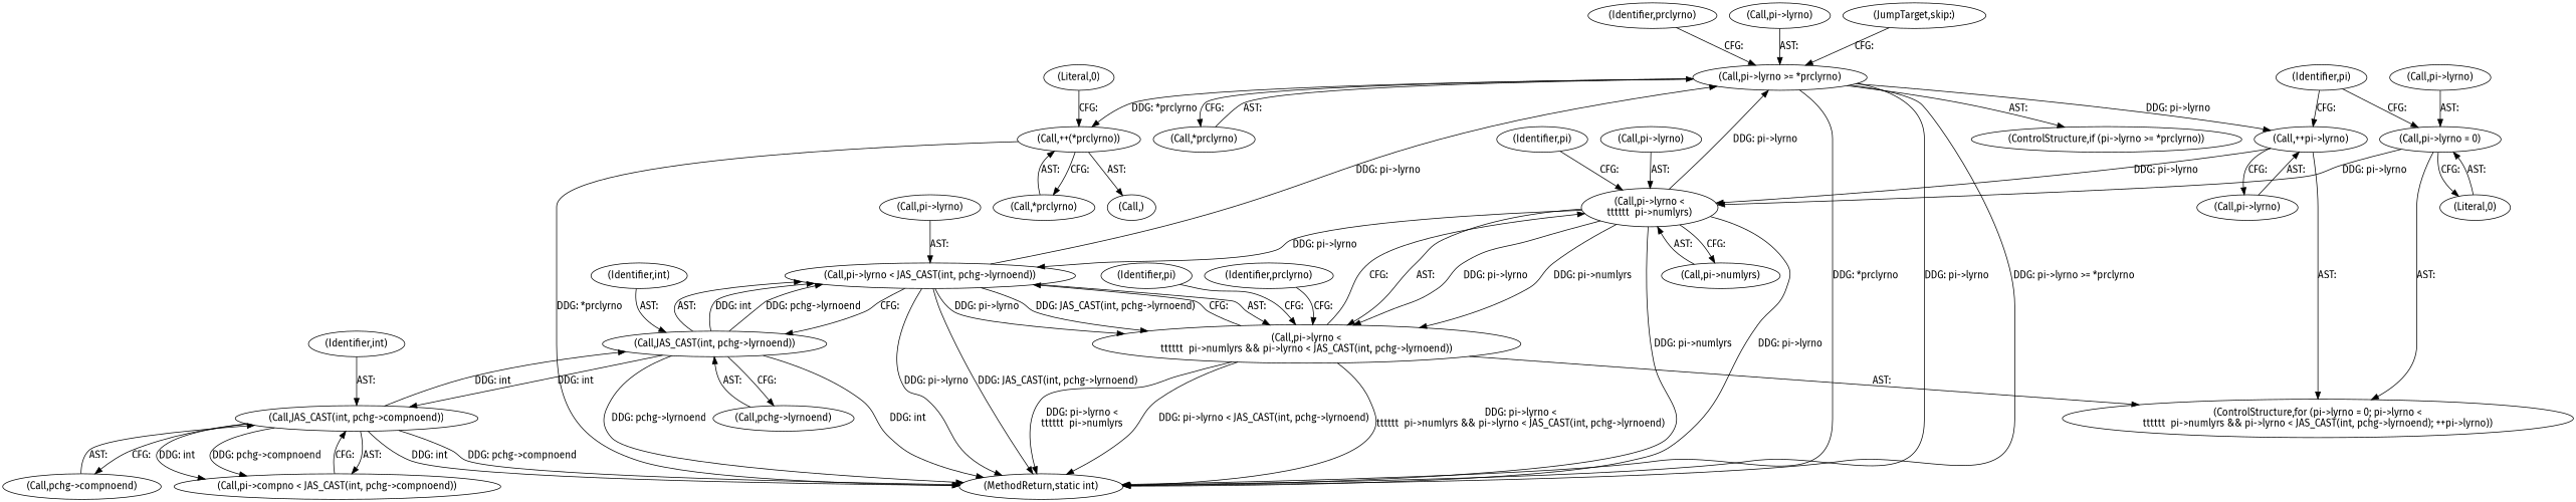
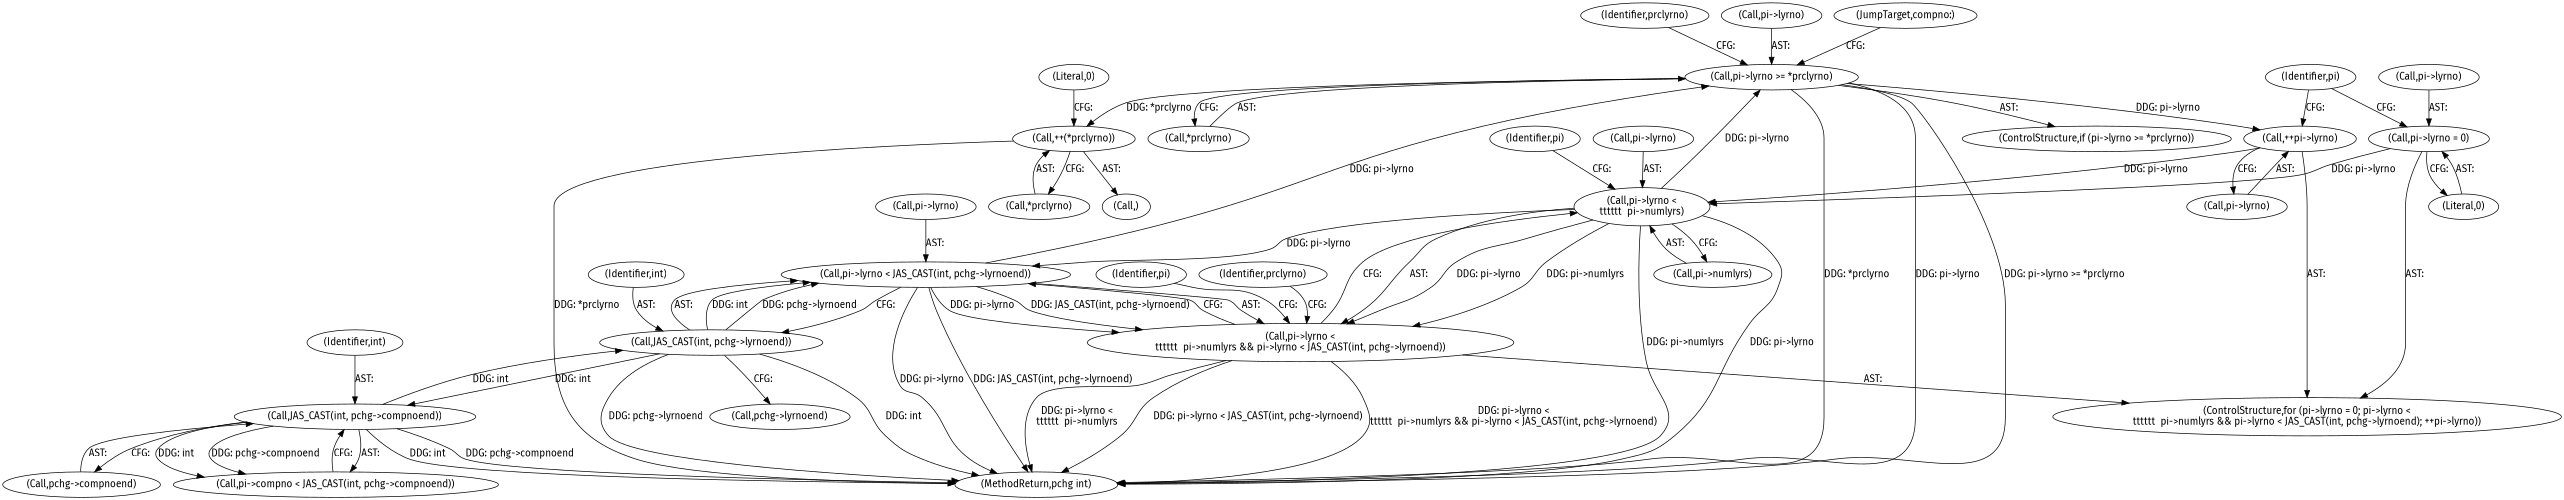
  digraph {
    fontname="Fira Sans"
    node [fontname="Fira Sans"]
    edge [fontname="Fira Sans"]
    n1 [label="(Call,pi->lyrno >= *prclyrno)"]
    n2 [label="(Call,++pi->lyrno)"]
    n3 [label="(Call,++(*prclyrno))"]
-   n4 [label="(MethodReturn,static int)"]
+   n4 [label="(MethodReturn,pchg int)"]
    n5 [label="(ControlStructure,if (pi->lyrno >= *prclyrno))"]
    n6 [label="(Call,*prclyrno)"]
    n7 [label="(Call,pi->lyrno <\n\t\t\t\t\t\t  pi->numlyrs)"]
    n8 [label="(Call,pi->lyrno)"]
    n9 [label="(ControlStructure,for (pi->lyrno = 0; pi->lyrno <\n\t\t\t\t\t\t  pi->numlyrs && pi->lyrno < JAS_CAST(int, pchg->lyrnoend); ++pi->lyrno))"]
    n10 [label="(Call,*prclyrno)"]
    n11 [label="(Call,)"]
    n12 [label="(Call,pi->lyrno < JAS_CAST(int, pchg->lyrnoend))"]
    n13 [label="(Call,JAS_CAST(int, pchg->lyrnoend))"]
    n14 [label="(Call,pi->lyrno <\n\t\t\t\t\t\t  pi->numlyrs && pi->lyrno < JAS_CAST(int, pchg->lyrnoend))"]
    n15 [label="(Call,JAS_CAST(int, pchg->compnoend))"]
    n16 [label="(Call,pchg->lyrnoend)"]
    n17 [label="(Call,pi->numlyrs)"]
    n18 [label="(Call,pi->lyrno = 0)"]
    n19 [label="(Literal,0)"]
    n20 [label="(Call,pchg->compnoend)"]
    n21 [label="(Call,pi->compno < JAS_CAST(int, pchg->compnoend))"]
    n22 [label="(Identifier,prclyrno)"]
    n23 [label="(Call,pi->lyrno)"]
    n24 [label="(Call,pi->lyrno)"]
    n25 [label="(Literal,0)"]
    n26 [label="(Identifier,pi)"]
    n27 [label="(Identifier,int)"]
    n28 [label="(Identifier,pi)"]
-   n29 [label="(JumpTarget,skip:)"]
+   n29 [label="(JumpTarget,compno:)"]
    n30 [label="(Call,pi->lyrno)"]
    n31 [label="(Call,pi->lyrno)"]
    n32 [label="(Identifier,prclyrno)"]
    n33 [label="(Identifier,int)"]
    n34 [label="(Identifier,pi)"]
    n1 -> n2 [label="DDG: pi->lyrno"]
    n1 -> n3 [label="DDG: *prclyrno"]
    n1 -> n4 [label="DDG: *prclyrno"]
    n1 -> n4 [label="DDG: pi->lyrno"]
    n1 -> n4 [label="DDG: pi->lyrno >= *prclyrno"]
    n1 -> n5 [label="AST: "]
    n1 -> n6 [label="CFG: "]
    n2 -> n7 [label="DDG: pi->lyrno"]
    n2 -> n8 [label="CFG: "]
    n2 -> n9 [label="AST: "]
    n3 -> n4 [label="DDG: *prclyrno"]
    n3 -> n10 [label="CFG: "]
    n3 -> n11 [label="AST: "]
    n6 -> n1 [label="AST: "]
    n7 -> n1 [label="DDG: pi->lyrno"]
    n7 -> n4 [label="DDG: pi->numlyrs"]
    n7 -> n4 [label="DDG: pi->lyrno"]
    n7 -> n12 [label="DDG: pi->lyrno"]
    n7 -> n14 [label="AST: "]
    n7 -> n14 [label="DDG: pi->lyrno"]
    n7 -> n14 [label="DDG: pi->numlyrs"]
    n7 -> n17 [label="CFG: "]
    n8 -> n2 [label="AST: "]
    n10 -> n3 [label="AST: "]
    n12 -> n1 [label="DDG: pi->lyrno"]
    n12 -> n4 [label="DDG: pi->lyrno"]
    n12 -> n4 [label="DDG: JAS_CAST(int, pchg->lyrnoend)"]
    n12 -> n13 [label="CFG: "]
    n12 -> n14 [label="AST: "]
    n12 -> n14 [label="DDG: pi->lyrno"]
    n12 -> n14 [label="DDG: JAS_CAST(int, pchg->lyrnoend)"]
    n13 -> n4 [label="DDG: int"]
    n13 -> n4 [label="DDG: pchg->lyrnoend"]
    n13 -> n12 [label="AST: "]
    n13 -> n12 [label="DDG: int"]
    n13 -> n12 [label="DDG: pchg->lyrnoend"]
    n13 -> n15 [label="DDG: int"]
    n13 -> n16 [label="CFG: "]
    n14 -> n4 [label="DDG: pi->lyrno < JAS_CAST(int, pchg->lyrnoend)"]
    n14 -> n4 [label="DDG: pi->lyrno <\n\t\t\t\t\t\t  pi->numlyrs && pi->lyrno < JAS_CAST(int, pchg->lyrnoend)"]
    n14 -> n4 [label="DDG: pi->lyrno <\n\t\t\t\t\t\t  pi->numlyrs"]
    n14 -> n7 [label="CFG: "]
    n14 -> n9 [label="AST: "]
    n14 -> n12 [label="CFG: "]
    n15 -> n4 [label="DDG: pchg->compnoend"]
    n15 -> n4 [label="DDG: int"]
    n15 -> n13 [label="DDG: int"]
    n15 -> n20 [label="CFG: "]
    n15 -> n21 [label="AST: "]
    n15 -> n21 [label="DDG: int"]
    n15 -> n21 [label="DDG: pchg->compnoend"]
-   n16 -> n13 [label="AST: "]
    n17 -> n7 [label="AST: "]
    n18 -> n7 [label="DDG: pi->lyrno"]
    n18 -> n9 [label="AST: "]
    n18 -> n19 [label="CFG: "]
    n19 -> n18 [label="AST: "]
    n20 -> n15 [label="AST: "]
    n21 -> n15 [label="CFG: "]
    n22 -> n1 [label="CFG: "]
    n23 -> n1 [label="AST: "]
    n24 -> n7 [label="AST: "]
    n25 -> n3 [label="CFG: "]
    n26 -> n2 [label="CFG: "]
    n26 -> n18 [label="CFG: "]
    n27 -> n15 [label="AST: "]
    n28 -> n14 [label="CFG: "]
    n29 -> n1 [label="CFG: "]
    n30 -> n12 [label="AST: "]
    n31 -> n18 [label="AST: "]
    n32 -> n14 [label="CFG: "]
    n33 -> n13 [label="AST: "]
    n34 -> n7 [label="CFG: "]
  }
